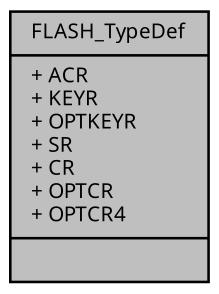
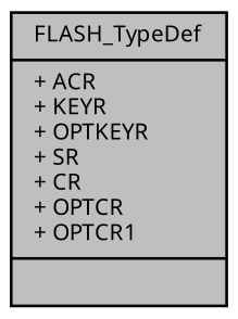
  digraph {
-   n1 [color=black fillcolor=grey75 fontcolor=black fontname=Sans fontsize=8 height=0.2 label="{FLASH_TypeDef\n|+ ACR\l+ KEYR\l+ OPTKEYR\l+ SR\l+ CR\l+ OPTCR\l+ OPTCR4\l|}" shape=record style=filled width=0.4]
+   n1 [color=black fillcolor=grey75 fontcolor=black fontname=Sans fontsize=8 height=0.2 label="{FLASH_TypeDef\n|+ ACR\l+ KEYR\l+ OPTKEYR\l+ SR\l+ CR\l+ OPTCR\l+ OPTCR1\l|}" shape=record style=filled width=0.4]
  }
